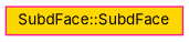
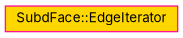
  digraph {
    rankdir=LR
    fontname=Inter
-   n1 [color=deeppink fillcolor=gold fontname=Inter fontsize=10 height=0.2 label="SubdFace::SubdFace" shape=record style=filled width=0.4]
+   n1 [color=deeppink fillcolor=gold fontname=Inter fontsize=10 height=0.2 label="SubdFace::EdgeIterator" shape=record style=filled width=0.4]
  }
